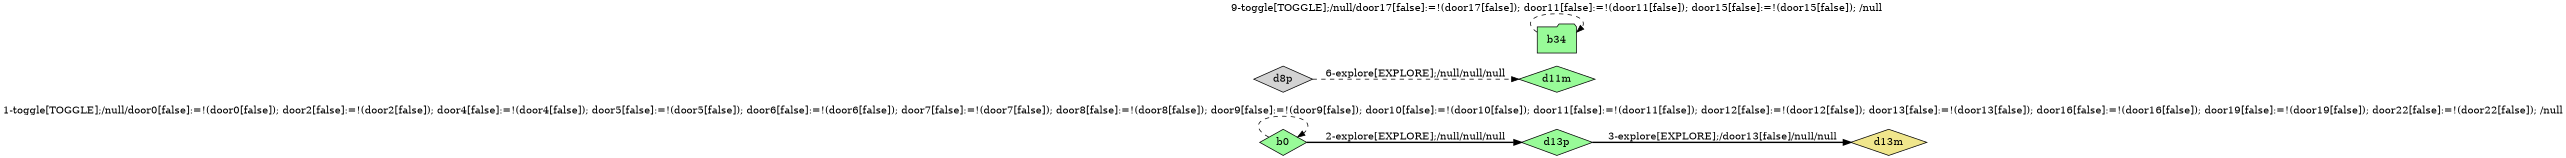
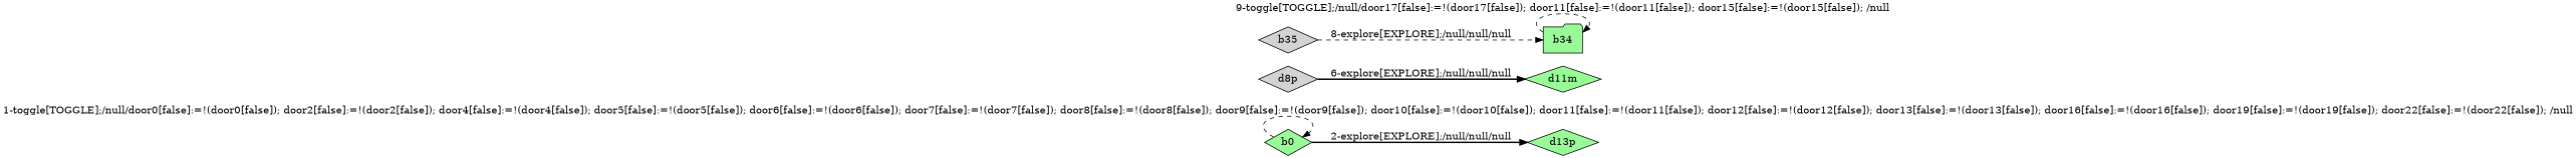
  digraph {
    rankdir=LR
    node [fillcolor=palegreen shape=diamond style=filled]
    edge [style=dashed]
    b0
    d13p
-   d13m [fillcolor=khaki]
    d8p [fillcolor=lightgrey]
    d11m
+   b35 [fillcolor=lightgrey]
    b34 [shape=folder]
    b0 -> b0 [label="1-toggle[TOGGLE];/null/door0[false]:=!(door0[false]); door2[false]:=!(door2[false]); door4[false]:=!(door4[false]); door5[false]:=!(door5[false]); door6[false]:=!(door6[false]); door7[false]:=!(door7[false]); door8[false]:=!(door8[false]); door9[false]:=!(door9[false]); door10[false]:=!(door10[false]); door11[false]:=!(door11[false]); door12[false]:=!(door12[false]); door13[false]:=!(door13[false]); door16[false]:=!(door16[false]); door19[false]:=!(door19[false]); door22[false]:=!(door22[false]); /null"]
    b0 -> d13p [label="2-explore[EXPLORE];/null/null/null" style=bold]
-   d13p -> d13m [label="3-explore[EXPLORE];/door13[false]/null/null" style=bold]
-   d8p -> d11m [label="6-explore[EXPLORE];/null/null/null"]
+   d8p -> d11m [label="6-explore[EXPLORE];/null/null/null" style=bold]
+   b35 -> b34 [label="8-explore[EXPLORE];/null/null/null"]
    b34 -> b34 [label="9-toggle[TOGGLE];/null/door17[false]:=!(door17[false]); door11[false]:=!(door11[false]); door15[false]:=!(door15[false]); /null"]
  }
